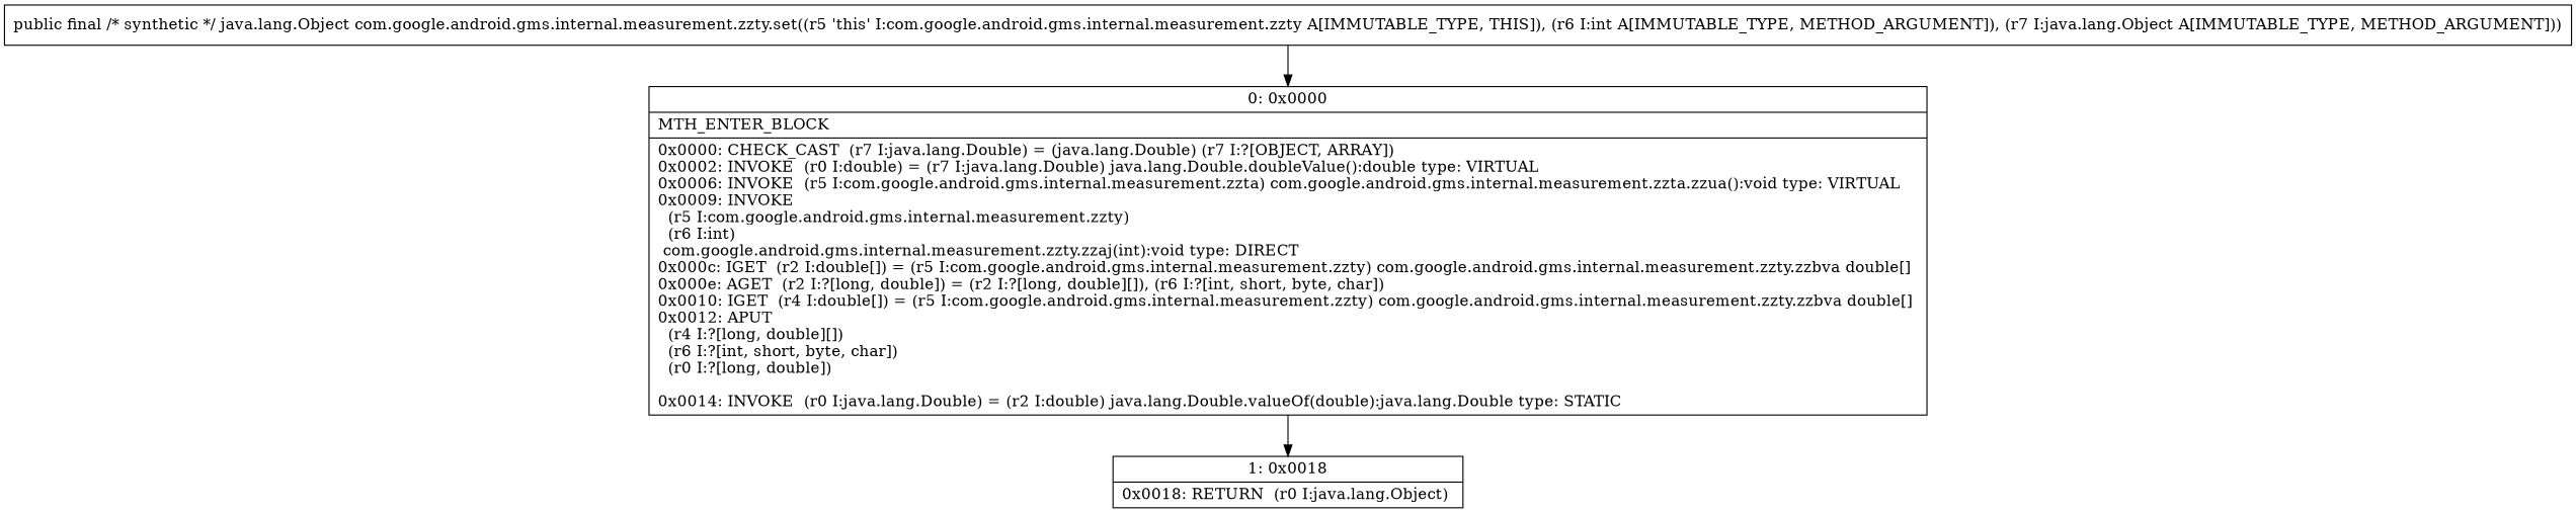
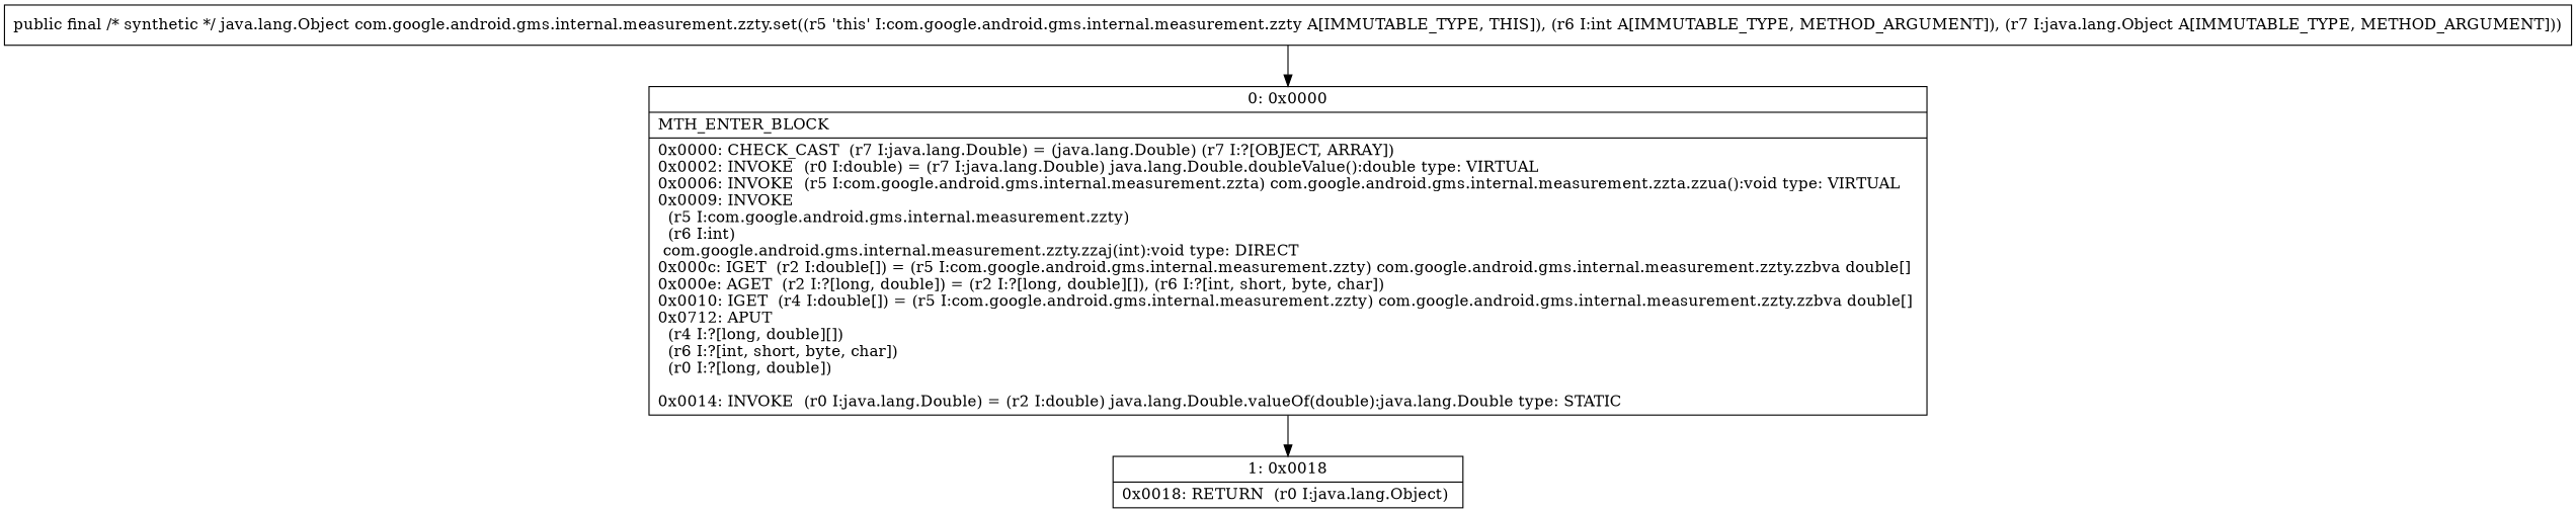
  digraph {
    node [shape=record]
-   n1 [label="{0\:\ 0x0000|MTH_ENTER_BLOCK\l|0x0000: CHECK_CAST  (r7 I:java.lang.Double) = (java.lang.Double) (r7 I:?[OBJECT, ARRAY]) \l0x0002: INVOKE  (r0 I:double) = (r7 I:java.lang.Double) java.lang.Double.doubleValue():double type: VIRTUAL \l0x0006: INVOKE  (r5 I:com.google.android.gms.internal.measurement.zzta) com.google.android.gms.internal.measurement.zzta.zzua():void type: VIRTUAL \l0x0009: INVOKE  \l  (r5 I:com.google.android.gms.internal.measurement.zzty)\l  (r6 I:int)\l com.google.android.gms.internal.measurement.zzty.zzaj(int):void type: DIRECT \l0x000c: IGET  (r2 I:double[]) = (r5 I:com.google.android.gms.internal.measurement.zzty) com.google.android.gms.internal.measurement.zzty.zzbva double[] \l0x000e: AGET  (r2 I:?[long, double]) = (r2 I:?[long, double][]), (r6 I:?[int, short, byte, char]) \l0x0010: IGET  (r4 I:double[]) = (r5 I:com.google.android.gms.internal.measurement.zzty) com.google.android.gms.internal.measurement.zzty.zzbva double[] \l0x0012: APUT  \l  (r4 I:?[long, double][])\l  (r6 I:?[int, short, byte, char])\l  (r0 I:?[long, double])\l \l0x0014: INVOKE  (r0 I:java.lang.Double) = (r2 I:double) java.lang.Double.valueOf(double):java.lang.Double type: STATIC \l}"]
+   n1 [label="{0\:\ 0x0000|MTH_ENTER_BLOCK\l|0x0000: CHECK_CAST  (r7 I:java.lang.Double) = (java.lang.Double) (r7 I:?[OBJECT, ARRAY]) \l0x0002: INVOKE  (r0 I:double) = (r7 I:java.lang.Double) java.lang.Double.doubleValue():double type: VIRTUAL \l0x0006: INVOKE  (r5 I:com.google.android.gms.internal.measurement.zzta) com.google.android.gms.internal.measurement.zzta.zzua():void type: VIRTUAL \l0x0009: INVOKE  \l  (r5 I:com.google.android.gms.internal.measurement.zzty)\l  (r6 I:int)\l com.google.android.gms.internal.measurement.zzty.zzaj(int):void type: DIRECT \l0x000c: IGET  (r2 I:double[]) = (r5 I:com.google.android.gms.internal.measurement.zzty) com.google.android.gms.internal.measurement.zzty.zzbva double[] \l0x000e: AGET  (r2 I:?[long, double]) = (r2 I:?[long, double][]), (r6 I:?[int, short, byte, char]) \l0x0010: IGET  (r4 I:double[]) = (r5 I:com.google.android.gms.internal.measurement.zzty) com.google.android.gms.internal.measurement.zzty.zzbva double[] \l0x0712: APUT  \l  (r4 I:?[long, double][])\l  (r6 I:?[int, short, byte, char])\l  (r0 I:?[long, double])\l \l0x0014: INVOKE  (r0 I:java.lang.Double) = (r2 I:double) java.lang.Double.valueOf(double):java.lang.Double type: STATIC \l}"]
    n2 [label="{1\:\ 0x0018|0x0018: RETURN  (r0 I:java.lang.Object) \l}"]
    n3 [label="{public final \/* synthetic *\/ java.lang.Object com.google.android.gms.internal.measurement.zzty.set((r5 'this' I:com.google.android.gms.internal.measurement.zzty A[IMMUTABLE_TYPE, THIS]), (r6 I:int A[IMMUTABLE_TYPE, METHOD_ARGUMENT]), (r7 I:java.lang.Object A[IMMUTABLE_TYPE, METHOD_ARGUMENT])) }"]
    n1 -> n2
    n3 -> n1
  }
